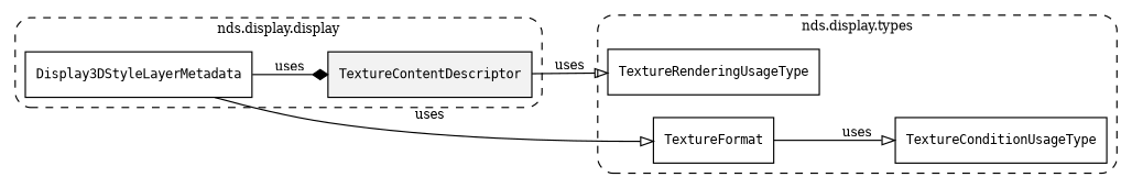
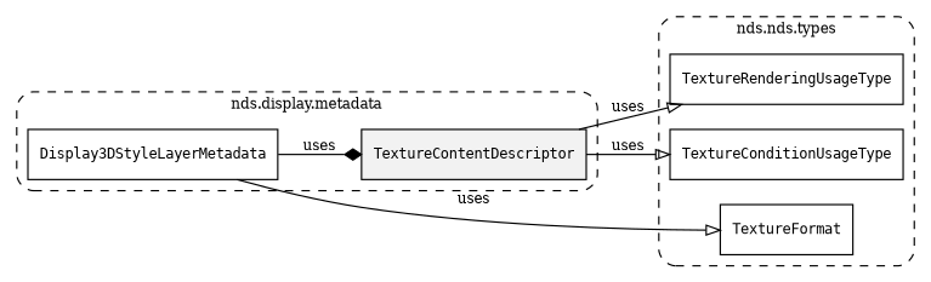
  digraph {
    fontsize=10
    rankdir=LR
    node [fontsize=10 shape=box]
    edge [arrowhead=onormal fontsize=10]
    n1 [fillcolor="#0000000D" label=<<font face="monospace"><table align="center" border="0" cellspacing="0" cellpadding="0"><tr><td href="../../../content/packages/nds.display.metadata.html#Structure-TextureContentDescriptor" title="Structure defined in nds.display.metadata">TextureContentDescriptor</td></tr></table></font>> style=filled]
    n2 [label=<<font face="monospace"><table align="center" border="0" cellspacing="0" cellpadding="0"><tr><td href="../../../content/packages/nds.display.metadata.html#Structure-Display3DStyleLayerMetadata" title="Structure defined in nds.display.metadata">Display3DStyleLayerMetadata</td></tr></table></font>>]
    n3 [label=<<font face="monospace"><table align="center" border="0" cellspacing="0" cellpadding="0"><tr><td href="../../../content/packages/nds.display.types.html#Enum-TextureFormat" title="Enum defined in nds.display.types">TextureFormat</td></tr></table></font>>]
    n4 [label=<<font face="monospace"><table align="center" border="0" cellspacing="0" cellpadding="0"><tr><td href="../../../content/packages/nds.display.types.html#Enum-TextureRenderingUsageType" title="Enum defined in nds.display.types">TextureRenderingUsageType</td></tr></table></font>>]
    n5 [label=<<font face="monospace"><table align="center" border="0" cellspacing="0" cellpadding="0"><tr><td href="../../../content/packages/nds.display.types.html#Bitmask-TextureConditionUsageType" title="Bitmask defined in nds.display.types">TextureConditionUsageType</td></tr></table></font>>]
    subgraph cluster_1 {
-     label="nds.display.display"
+     label="nds.display.metadata"
      style="dashed, rounded"
      n1
      n2
    }
    subgraph cluster_2 {
-     label="nds.display.types"
+     label="nds.nds.types"
      style="dashed, rounded"
      n3
      n4
      n5
    }
    n1 -> n4 [label=uses]
-   n3 -> n5 [label=uses]
+   n1 -> n5 [label=uses]
    n2 -> n1 [arrowhead=diamond label=uses]
    n2 -> n3 [label=uses]
  }
